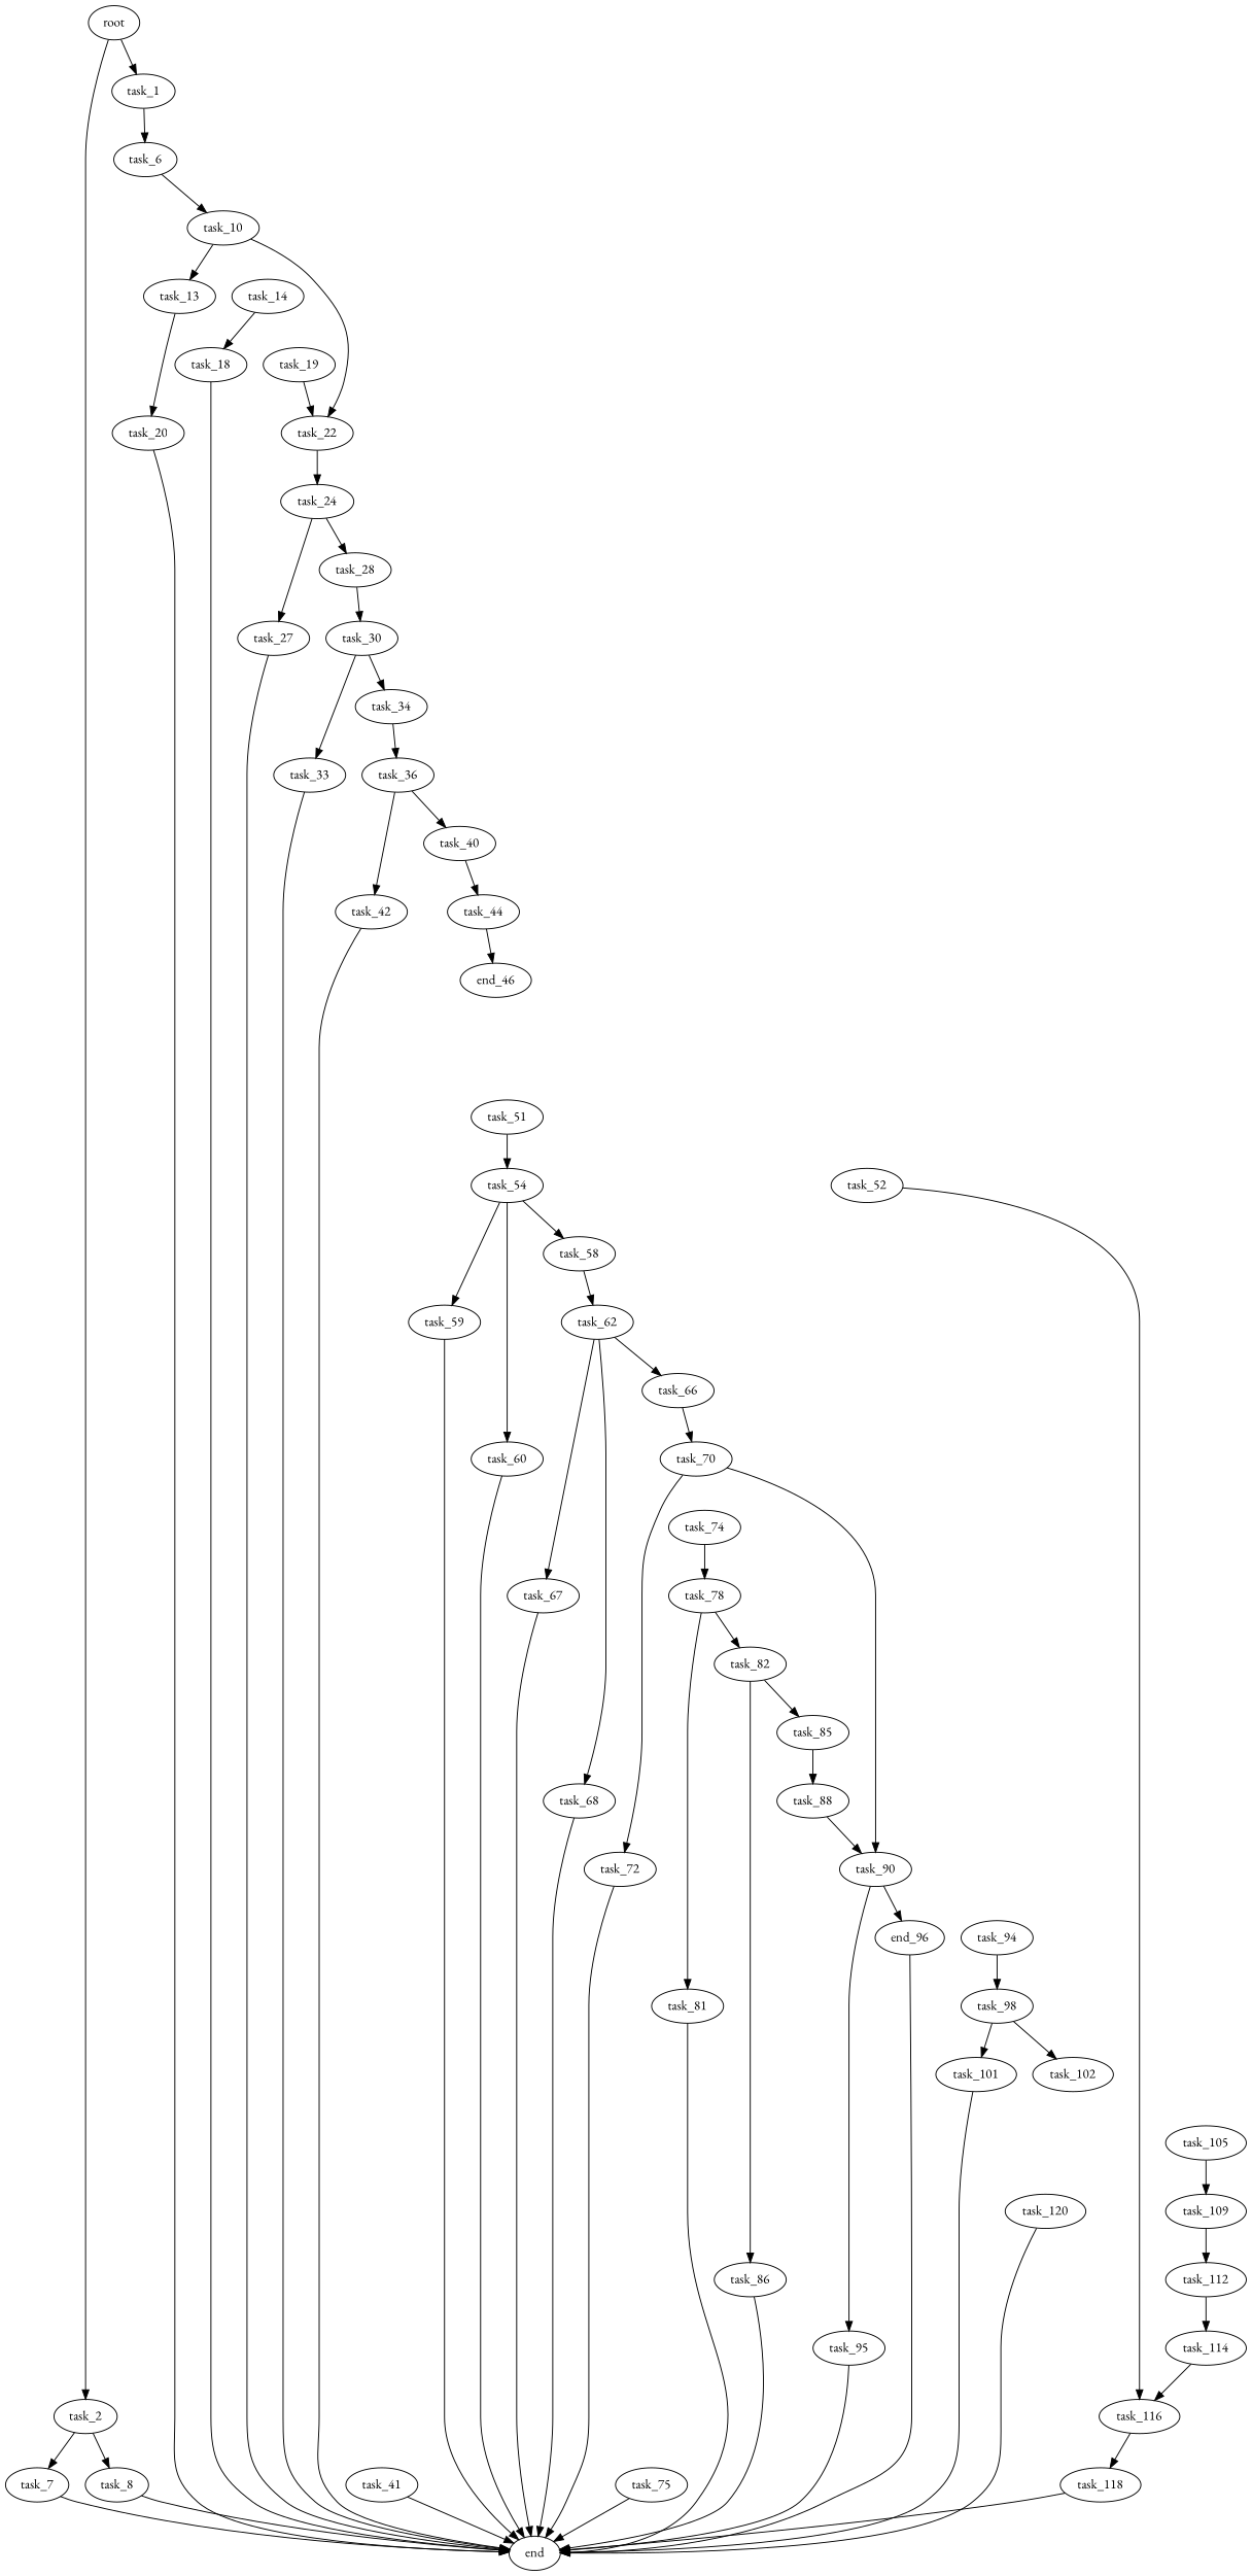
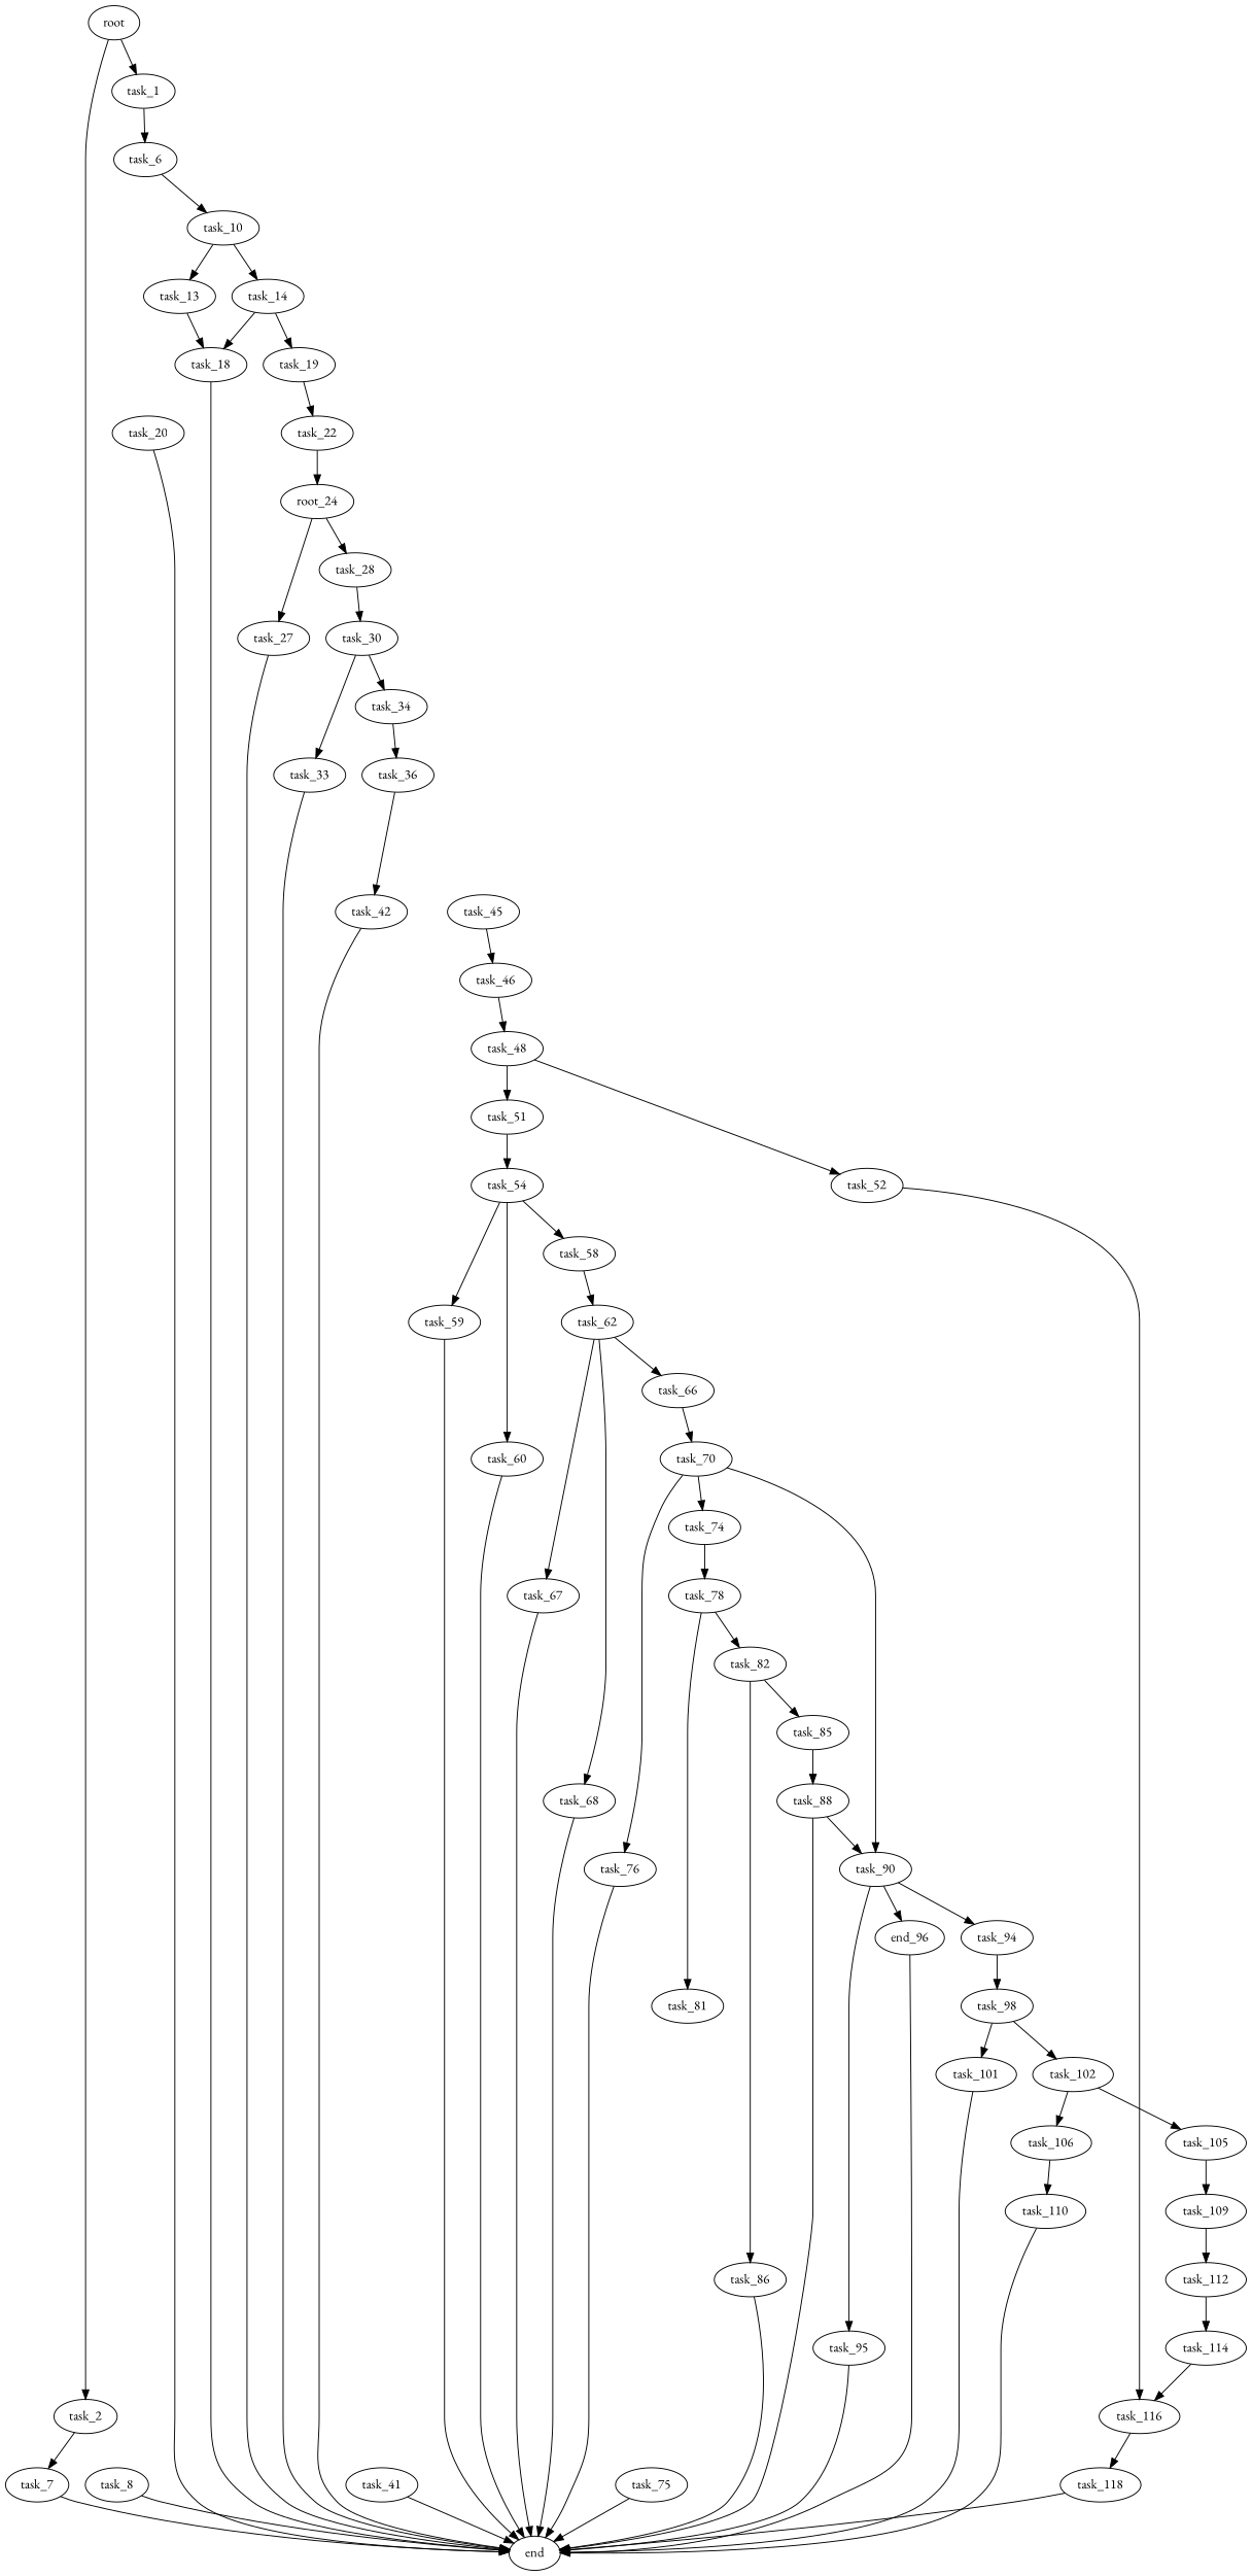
  digraph {
    fontname="EB Garamond"
    node [fontname="EB Garamond"]
    edge [fontname="EB Garamond"]
    root
    task_1
    task_2
    task_6
    task_7
    task_8
    task_10
    end
    task_13
    task_14
    task_20
    task_18
    task_19
    task_22
-   task_24
+   task_24 [label=root_24]
    task_27
    task_28
    task_30
    task_33
    task_34
    task_36
-   task_40
    task_42
-   task_44
+   task_44 [label=task_45]
    task_41
-   task_46 [label=end_46]
+   task_46
+   task_48
    task_51
    task_52
    task_54
    task_116
    task_58
    task_59
    task_60
    task_62
    task_66
    task_67
    task_68
    task_70
    task_74
-   task_76 [label=task_72]
+   task_76
    task_90
    task_78
    task_75
    task_81
    task_82
    task_85
    task_86
    task_88
    task_94
    task_95
    n52 [label=end_96]
    task_98
    task_101
    task_102
    task_105
+   task_106
    task_109
-   task_110 [label=task_120]
+   task_110
    task_112
    task_114
    task_118
    root -> task_1
    root -> task_2
    task_1 -> task_6
    task_2 -> task_7
-   task_2 -> task_8
    task_6 -> task_10
    task_7 -> end
    task_8 -> end
    task_10 -> task_13
-   task_10 -> task_22
-   task_13 -> task_20
+   task_10 -> task_14
+   task_13 -> task_18
    task_14 -> task_18
+   task_14 -> task_19
    task_20 -> end
    task_18 -> end
    task_19 -> task_22
    task_22 -> task_24
    task_24 -> task_27
    task_24 -> task_28
    task_27 -> end
    task_28 -> task_30
    task_30 -> task_33
    task_30 -> task_34
    task_33 -> end
    task_34 -> task_36
-   task_36 -> task_40
    task_36 -> task_42
-   task_40 -> task_44
    task_42 -> end
    task_44 -> task_46
    task_41 -> end
+   task_46 -> task_48
+   task_48 -> task_51
+   task_48 -> task_52
    task_51 -> task_54
    task_52 -> task_116
    task_54 -> task_58
    task_54 -> task_59
    task_54 -> task_60
    task_116 -> task_118
    task_58 -> task_62
    task_59 -> end
    task_60 -> end
    task_62 -> task_66
    task_62 -> task_67
    task_62 -> task_68
    task_66 -> task_70
    task_67 -> end
    task_68 -> end
+   task_70 -> task_74
    task_70 -> task_76
    task_70 -> task_90
    task_74 -> task_78
    task_76 -> end
+   task_90 -> task_94
    task_90 -> task_95
    task_90 -> n52
    task_78 -> task_81
    task_78 -> task_82
    task_75 -> end
-   task_81 -> end
+   task_88 -> end
    task_82 -> task_85
    task_82 -> task_86
    task_85 -> task_88
    task_86 -> end
    task_88 -> task_90
    task_94 -> task_98
    task_95 -> end
    n52 -> end
    task_98 -> task_101
    task_98 -> task_102
    task_101 -> end
+   task_102 -> task_105
+   task_102 -> task_106
    task_105 -> task_109
+   task_106 -> task_110
    task_109 -> task_112
    task_110 -> end
    task_112 -> task_114
    task_114 -> task_116
    task_118 -> end
  }
